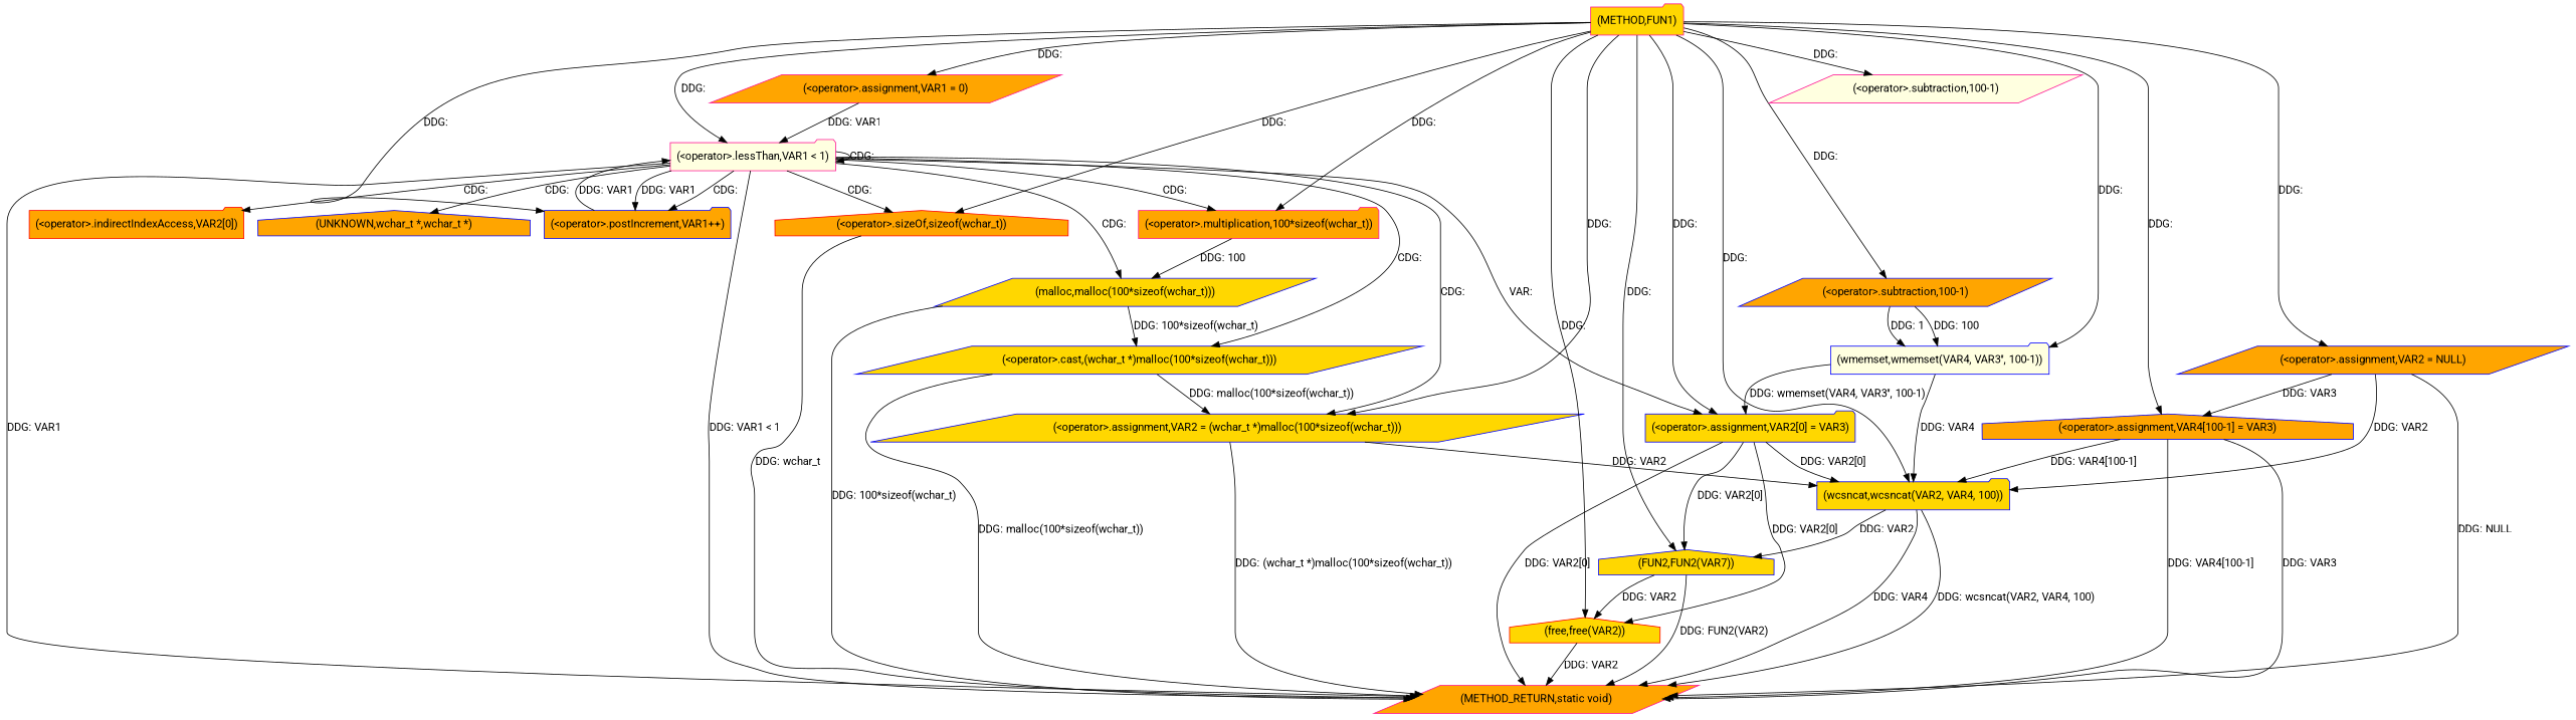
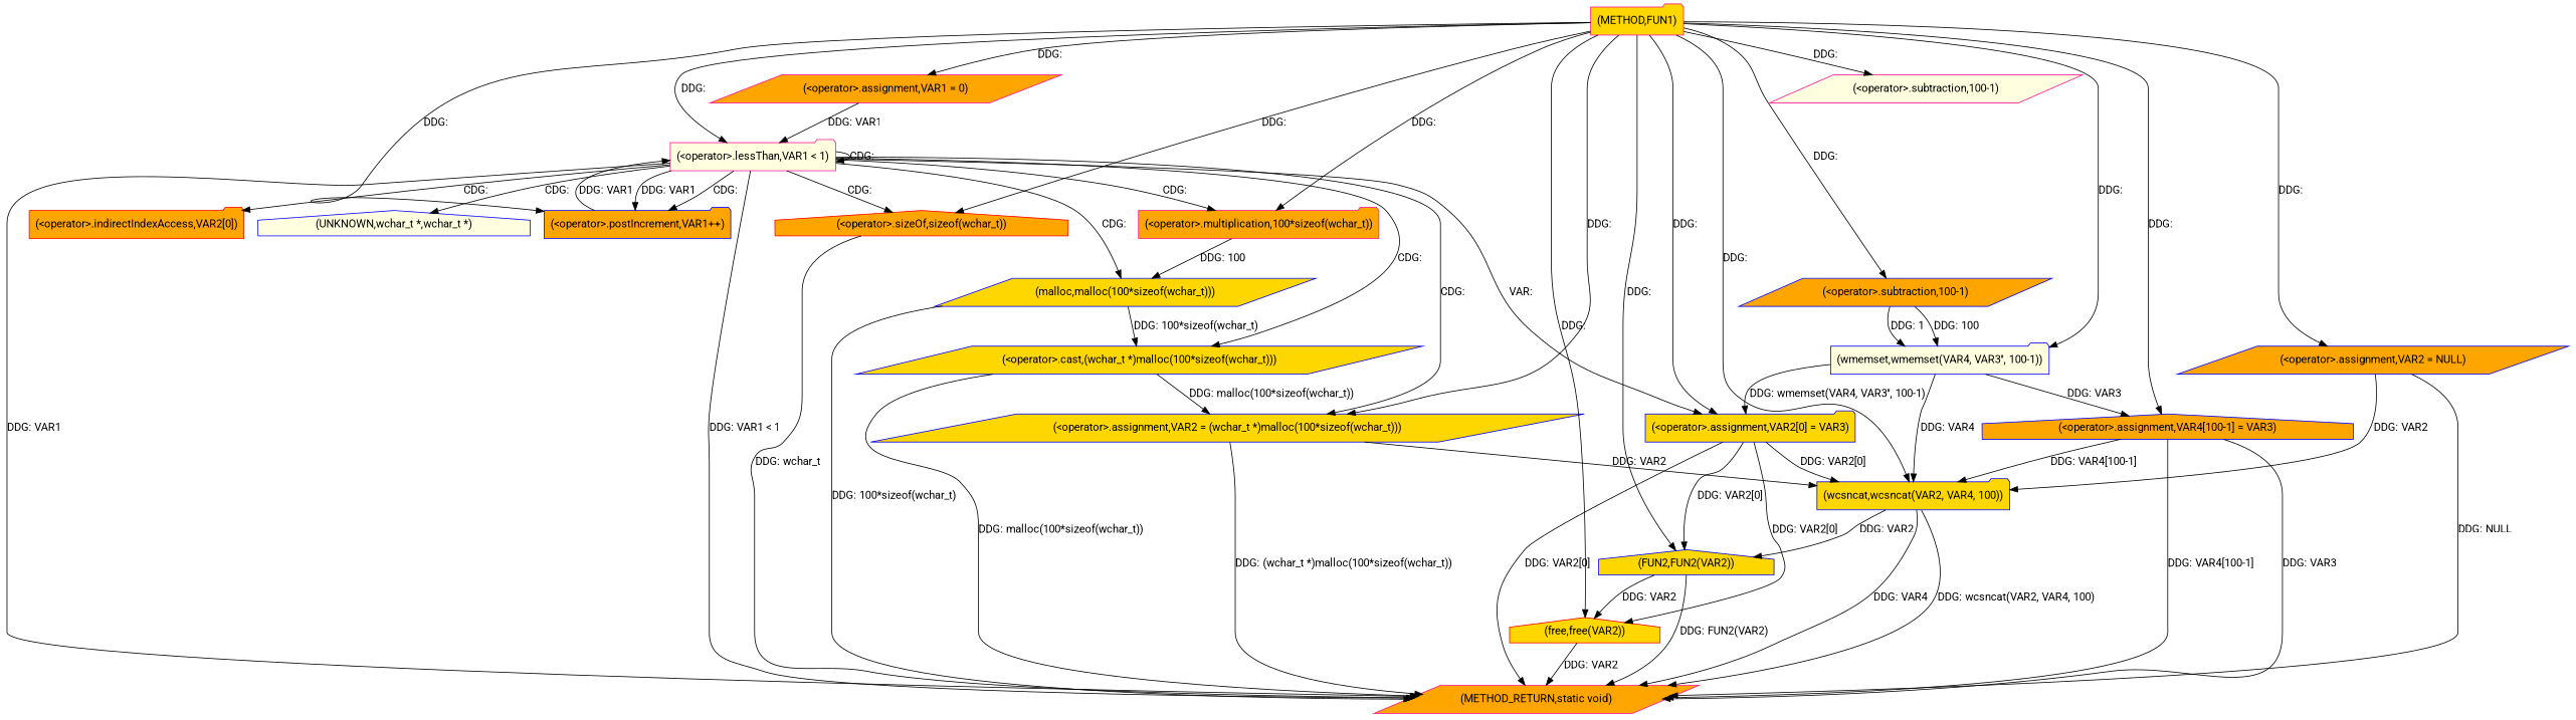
  digraph {
    fontname=Roboto
    node [color=blue fillcolor=orange fontname=Roboto shape=folder style=filled]
    edge [fontname=Roboto]
    n1 [color=deeppink fillcolor=gold label="(METHOD,FUN1)"]
    n2 [label="(<operator>.assignment,VAR2 = NULL)" shape=parallelogram]
    n3 [color=deeppink label="(<operator>.assignment,VAR1 = 0)" shape=parallelogram]
    n4 [color=deeppink fillcolor=lightyellow label="(<operator>.lessThan,VAR1 < 1)"]
    n5 [label="(<operator>.postIncrement,VAR1++)"]
    n6 [fillcolor=gold label="(<operator>.assignment,VAR2 = (wchar_t *)malloc(100*sizeof(wchar_t)))" shape=parallelogram]
    n7 [color=deeppink label="(<operator>.multiplication,100*sizeof(wchar_t))"]
    n8 [color=red label="(<operator>.sizeOf,sizeof(wchar_t))" shape=house]
    n9 [fillcolor=gold label="(<operator>.assignment,VAR2[0] = VAR3)"]
    n10 [fillcolor=lightyellow label="(wmemset,wmemset(VAR4, VAR3'', 100-1))"]
    n11 [label="(<operator>.subtraction,100-1)" shape=parallelogram]
    n12 [label="(<operator>.assignment,VAR4[100-1] = VAR3)" shape=house]
    n13 [color=deeppink fillcolor=lightyellow label="(<operator>.subtraction,100-1)" shape=parallelogram]
    n14 [fillcolor=gold label="(wcsncat,wcsncat(VAR2, VAR4, 100))"]
-   n15 [fillcolor=gold label="(FUN2,FUN2(VAR7))" shape=house]
+   n15 [fillcolor=gold label="(FUN2,FUN2(VAR2))" shape=house]
    n16 [color=red fillcolor=gold label="(free,free(VAR2))" shape=house]
    n17 [color=deeppink label="(METHOD_RETURN,static void)" shape=parallelogram]
    n18 [fillcolor=gold label="(<operator>.cast,(wchar_t *)malloc(100*sizeof(wchar_t)))" shape=parallelogram]
    n19 [fillcolor=gold label="(malloc,malloc(100*sizeof(wchar_t)))" shape=parallelogram]
-   n20 [label="(UNKNOWN,wchar_t *,wchar_t *)" shape=house]
+   n20 [fillcolor=lightyellow label="(UNKNOWN,wchar_t *,wchar_t *)" shape=house]
    n21 [color=red label="(<operator>.indirectIndexAccess,VAR2[0])"]
    n1 -> n2 [label="DDG: "]
    n1 -> n3 [label="DDG: "]
    n1 -> n4 [label="DDG: "]
    n1 -> n5 [label="DDG: "]
    n1 -> n6 [label="DDG: "]
    n1 -> n7 [label="DDG: "]
    n1 -> n8 [label="DDG: "]
    n1 -> n9 [label="DDG: "]
    n1 -> n10 [label="DDG: "]
    n1 -> n11 [label="DDG: "]
    n1 -> n12 [label="DDG: "]
    n1 -> n13 [label="DDG: "]
    n1 -> n14 [label="DDG: "]
    n1 -> n15 [label="DDG: "]
    n1 -> n16 [label="DDG: "]
    n2 -> n14 [label="DDG: VAR2"]
    n2 -> n17 [label="DDG: NULL"]
    n3 -> n4 [label="DDG: VAR1"]
    n4 -> n4 [label="CDG: "]
    n4 -> n5 [label="DDG: VAR1"]
    n4 -> n5 [label="CDG: "]
    n4 -> n6 [label="CDG: "]
    n4 -> n7 [label="CDG: "]
    n4 -> n8 [label="CDG: "]
    n4 -> n9 [label="VAR: "]
    n4 -> n17 [label="DDG: VAR1 < 1"]
    n4 -> n17 [label="DDG: VAR1"]
    n4 -> n18 [label="CDG: "]
    n4 -> n19 [label="CDG: "]
    n4 -> n20 [label="CDG: "]
    n4 -> n21 [label="CDG: "]
    n5 -> n4 [label="DDG: VAR1"]
    n6 -> n14 [label="DDG: VAR2"]
    n6 -> n17 [label="DDG: (wchar_t *)malloc(100*sizeof(wchar_t))"]
    n7 -> n19 [label="DDG: 100"]
    n8 -> n17 [label="DDG: wchar_t"]
    n9 -> n14 [label="DDG: VAR2[0]"]
    n9 -> n15 [label="DDG: VAR2[0]"]
    n9 -> n16 [label="DDG: VAR2[0]"]
    n9 -> n17 [label="DDG: VAR2[0]"]
    n10 -> n9 [label="DDG: wmemset(VAR4, VAR3'', 100-1)"]
-   n2 -> n12 [label="DDG: VAR3"]
+   n10 -> n12 [label="DDG: VAR3"]
    n10 -> n14 [label="DDG: VAR4"]
    n11 -> n10 [label="DDG: 100"]
    n11 -> n10 [label="DDG: 1"]
    n12 -> n14 [label="DDG: VAR4[100-1]"]
    n12 -> n17 [label="DDG: VAR4[100-1]"]
    n12 -> n17 [label="DDG: VAR3"]
    n14 -> n15 [label="DDG: VAR2"]
    n14 -> n17 [label="DDG: VAR4"]
    n14 -> n17 [label="DDG: wcsncat(VAR2, VAR4, 100)"]
    n15 -> n16 [label="DDG: VAR2"]
    n15 -> n17 [label="DDG: FUN2(VAR2)"]
    n16 -> n17 [label="DDG: VAR2"]
    n18 -> n6 [label="DDG: malloc(100*sizeof(wchar_t))"]
    n18 -> n17 [label="DDG: malloc(100*sizeof(wchar_t))"]
    n19 -> n17 [label="DDG: 100*sizeof(wchar_t)"]
    n19 -> n18 [label="DDG: 100*sizeof(wchar_t)"]
  }
